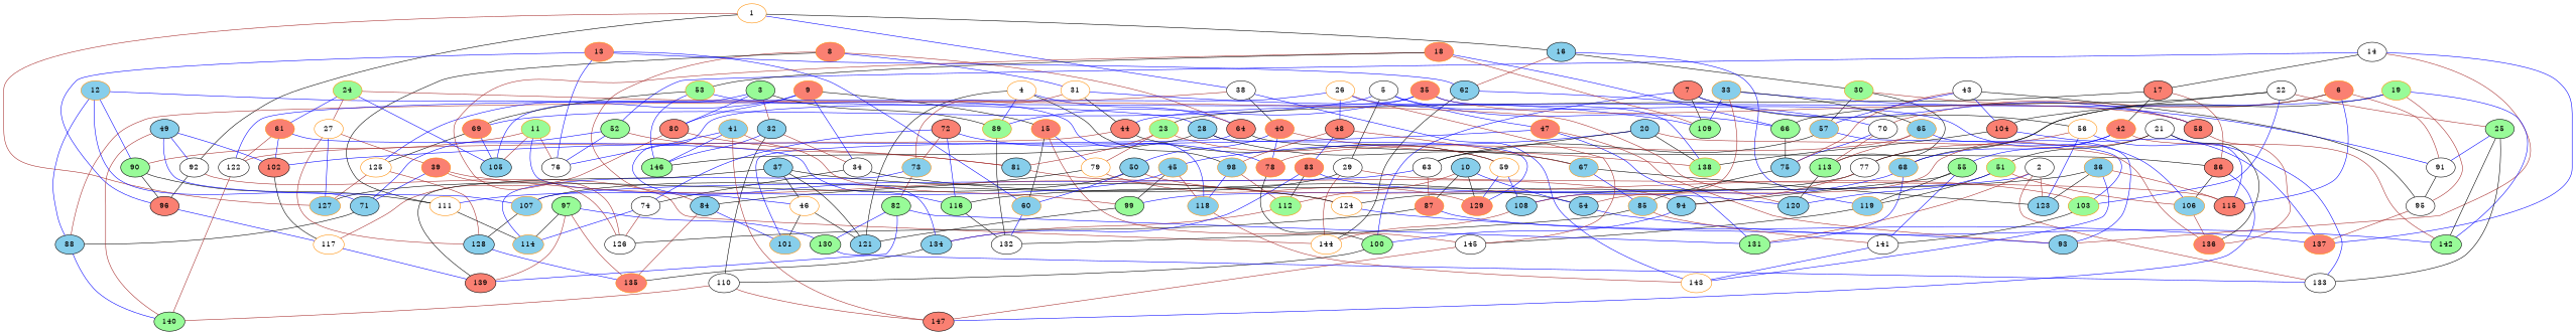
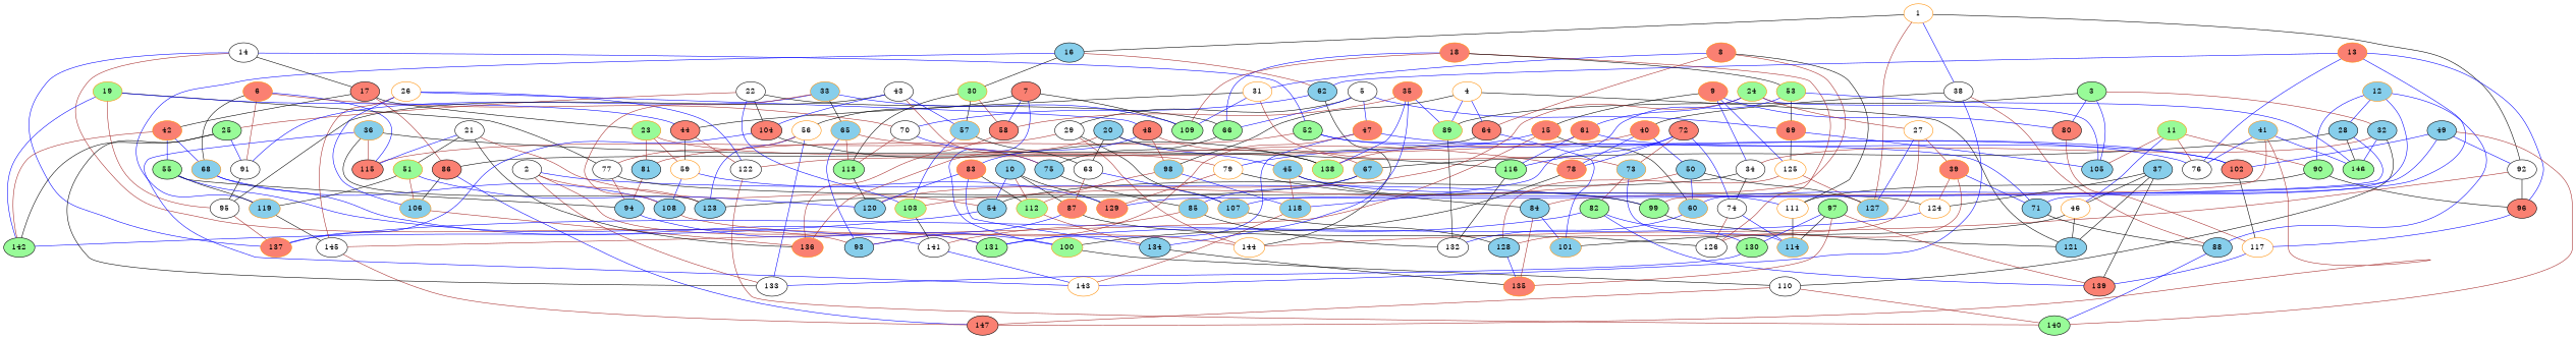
  graph {
    node [color=black fillcolor=skyblue style=filled]
    edge [color=blue]
    1 [color=darkorange fillcolor=white]
    16
    38 [fillcolor=white]
    92 [fillcolor=white]
    127 [color=darkorange]
    62
    30 [color=darkorange fillcolor=palegreen]
    119 [color=darkorange]
    88
    143 [color=darkorange fillcolor=white]
    40 [color=darkorange fillcolor=salmon]
    96 [fillcolor=salmon]
    144 [color=darkorange fillcolor=white]
    2 [fillcolor=white]
    99 [fillcolor=palegreen]
    123
    131 [fillcolor=palegreen]
    133 [fillcolor=white]
    121
    3 [fillcolor=palegreen]
    32
    80 [fillcolor=salmon]
    89 [color=darkorange fillcolor=palegreen]
    105
    34 [fillcolor=white]
    146 [fillcolor=palegreen]
    110 [fillcolor=white]
    81
    117 [color=darkorange fillcolor=white]
    132 [fillcolor=white]
    4 [color=darkorange fillcolor=white]
    64 [fillcolor=salmon]
    98 [color=darkorange]
    86 [fillcolor=salmon]
    101 [color=darkorange]
    112 [color=darkorange fillcolor=palegreen]
    118 [color=darkorange]
    5 [fillcolor=white]
    29 [fillcolor=white]
    47 [color=darkorange fillcolor=salmon]
    66 [fillcolor=palegreen]
    69 [color=darkorange fillcolor=salmon]
    115 [fillcolor=salmon]
    107 [color=darkorange]
    93
    102 [fillcolor=salmon]
    75
    125 [color=darkorange fillcolor=white]
    6 [color=darkorange fillcolor=salmon]
    68 [color=darkorange]
    70 [fillcolor=white]
    91 [fillcolor=white]
    108
    113 [fillcolor=palegreen]
    95 [fillcolor=white]
    7 [fillcolor=salmon]
    56 [color=darkorange fillcolor=white]
    58 [fillcolor=salmon]
-   100 [fillcolor=palegreen]
+   100 [color=darkorange fillcolor=palegreen]
    109 [fillcolor=palegreen]
    77 [fillcolor=white]
    136 [color=darkorange fillcolor=salmon]
    8 [color=darkorange fillcolor=salmon]
    31 [color=darkorange fillcolor=white]
    84
    111 [color=darkorange fillcolor=white]
    44 [fillcolor=salmon]
    73 [color=darkorange]
    135 [color=darkorange fillcolor=salmon]
    114 [color=darkorange]
    9 [color=darkorange fillcolor=salmon]
    15 [color=darkorange fillcolor=salmon]
    60 [color=darkorange]
    79 [color=darkorange fillcolor=white]
    145 [fillcolor=white]
    54
    74 [fillcolor=white]
    128
    10
    87 [color=darkorange fillcolor=salmon]
    129 [color=darkorange fillcolor=salmon]
    142 [fillcolor=palegreen]
    126 [fillcolor=white]
    134
    11 [color=darkorange fillcolor=palegreen]
    46 [color=darkorange fillcolor=white]
    76 [fillcolor=white]
    90 [fillcolor=palegreen]
    12 [color=darkorange]
    28
    71
    67 [color=darkorange]
    140 [fillcolor=palegreen]
    13 [color=darkorange fillcolor=salmon]
    14 [fillcolor=white]
    17 [fillcolor=salmon]
    52 [fillcolor=palegreen]
    137 [color=darkorange fillcolor=salmon]
    23 [color=darkorange fillcolor=palegreen]
    42 [color=darkorange fillcolor=salmon]
    147 [fillcolor=salmon]
    57 [color=darkorange]
    59 [color=darkorange fillcolor=white]
    55 [fillcolor=palegreen]
    106 [color=darkorange]
    18 [color=darkorange fillcolor=salmon]
    53 [color=darkorange fillcolor=palegreen]
    19 [color=darkorange fillcolor=palegreen]
    122 [fillcolor=white]
    124 [color=darkorange fillcolor=white]
    94
    45 [color=darkorange]
    20
    63 [fillcolor=white]
    138 [color=darkorange fillcolor=palegreen]
    21 [fillcolor=white]
    51 [color=darkorange fillcolor=palegreen]
    120
    22 [fillcolor=white]
    25 [fillcolor=palegreen]
    103 [color=darkorange fillcolor=palegreen]
    104 [fillcolor=salmon]
    141 [fillcolor=white]
    24 [color=darkorange fillcolor=palegreen]
    27 [color=darkorange fillcolor=white]
    61 [color=darkorange fillcolor=salmon]
    39 [color=darkorange fillcolor=salmon]
    116 [fillcolor=palegreen]
    26 [color=darkorange fillcolor=white]
    48 [fillcolor=salmon]
    83 [color=darkorange fillcolor=salmon]
    85 [color=darkorange]
    82 [fillcolor=palegreen]
    33 [color=darkorange]
    65 [color=darkorange]
    78 [color=darkorange fillcolor=salmon]
    35 [color=darkorange fillcolor=salmon]
    36 [color=darkorange]
    37
    139 [fillcolor=salmon]
    50
    41 [color=darkorange]
    43 [fillcolor=white]
    49
    72 [fillcolor=salmon]
    130 [fillcolor=palegreen]
    97 [fillcolor=palegreen]
    1 -- 16 [color=black]
    1 -- 38
    1 -- 92 [color=black]
    1 -- 127 [color=brown]
    16 -- 62 [color=brown]
    16 -- 30 [color=black]
    16 -- 119
    38 -- 88 [color=brown]
    38 -- 143
    38 -- 40 [color=black]
    92 -- 96 [color=black]
    92 -- 144 [color=brown]
    62 -- 144 [color=black]
    62 -- 70
    30 -- 113 [color=black]
    30 -- 58 [color=brown]
    30 -- 57 [color=black]
    119 -- 145 [color=black]
    88 -- 140
    40 -- 138 [color=brown]
    40 -- 78
    40 -- 50
    96 -- 117
    2 -- 99
    2 -- 123 [color=brown]
    2 -- 131 [color=brown]
    2 -- 133 [color=brown]
    99 -- 121 [color=black]
    3 -- 32 [color=brown]
    3 -- 80
    3 -- 89 [color=black]
    3 -- 105
    32 -- 34 [color=brown]
    32 -- 146
    32 -- 110 [color=black]
-   80 -- 81 [color=brown]
    80 -- 117 [color=brown]
    89 -- 132 [color=black]
    34 -- 54 [color=black]
    34 -- 74 [color=black]
    110 -- 140 [color=brown]
    110 -- 147 [color=brown]
    81 -- 94 [color=brown]
    117 -- 139
    4 -- 121 [color=black]
    4 -- 89
    4 -- 64
    4 -- 98 [color=black]
    64 -- 86 [color=black]
    64 -- 101
    98 -- 112 [color=brown]
    98 -- 118
    86 -- 147
    86 -- 106 [color=black]
    112 -- 134 [color=brown]
    118 -- 143 [color=brown]
    5 -- 29 [color=black]
    5 -- 47
    5 -- 66
    5 -- 69
    29 -- 144 [color=brown]
    29 -- 115 [color=brown]
    29 -- 107 [color=black]
    47 -- 131
    47 -- 93 [color=brown]
    47 -- 102
    66 -- 75 [color=black]
    69 -- 105
    69 -- 125 [color=black]
    107 -- 128 [color=black]
    102 -- 117 [color=black]
    75 -- 85 [color=black]
    125 -- 127 [color=brown]
    125 -- 128 [color=brown]
    6 -- 115
    6 -- 68 [color=black]
    6 -- 70 [color=brown]
    6 -- 91 [color=brown]
    68 -- 131
    68 -- 108
    70 -- 75
    70 -- 113 [color=brown]
    91 -- 95 [color=black]
    108 -- 144 [color=brown]
    113 -- 120 [color=black]
    95 -- 137 [color=brown]
    7 -- 56 [color=black]
    7 -- 58
    7 -- 100
    7 -- 109 [color=black]
    56 -- 123
    56 -- 133
    56 -- 77 [color=brown]
    58 -- 136 [color=brown]
    100 -- 110 [color=black]
    77 -- 124 [color=black]
    77 -- 94 [color=brown]
    8 -- 64 [color=brown]
    8 -- 31
    8 -- 84 [color=brown]
    8 -- 111 [color=black]
    31 -- 109
    31 -- 44 [color=black]
    31 -- 73 [color=brown]
    84 -- 101
    84 -- 135 [color=brown]
    111 -- 114 [color=black]
    44 -- 59 [color=black]
    44 -- 122 [color=brown]
    73 -- 114
    73 -- 82 [color=brown]
    9 -- 80
    9 -- 34
    9 -- 125
    9 -- 15 [color=black]
    15 -- 60 [color=black]
    15 -- 79
    15 -- 145 [color=brown]
    60 -- 132
    79 -- 84 [color=black]
    79 -- 129 [color=brown]
    145 -- 147 [color=brown]
    54 -- 142
    74 -- 114
    74 -- 126 [color=brown]
    128 -- 135
    10 -- 112 [color=brown]
    10 -- 54
    10 -- 87 [color=black]
    10 -- 129 [color=black]
    87 -- 93
    87 -- 126 [color=black]
    134 -- 135 [color=black]
    11 -- 105 [color=brown]
    11 -- 46
    11 -- 76 [color=brown]
    11 -- 90 [color=brown]
    46 -- 121 [color=black]
    46 -- 101 [color=black]
    90 -- 96 [color=black]
    90 -- 111 [color=black]
    12 -- 88
    12 -- 90
    12 -- 28
    12 -- 71
    28 -- 146 [color=black]
    28 -- 129
    28 -- 67 [color=black]
    71 -- 88 [color=black]
    67 -- 123 [color=black]
    67 -- 85
    13 -- 62
    13 -- 96
    13 -- 60
    13 -- 76
    14 -- 93 [color=brown]
    14 -- 17 [color=black]
    14 -- 52
    14 -- 137
    17 -- 86 [color=brown]
    17 -- 23 [color=black]
    17 -- 42 [color=black]
    52 -- 81 [color=brown]
    52 -- 76
    52 -- 71
    23 -- 81 [color=brown]
    23 -- 79 [color=brown]
    23 -- 59 [color=brown]
    42 -- 68
    42 -- 142 [color=brown]
    42 -- 55
    57 -- 63 [color=black]
    57 -- 103
    59 -- 108
    59 -- 129
    55 -- 119 [color=black]
    55 -- 94 [color=black]
    55 -- 141
    106 -- 136 [color=brown]
    18 -- 66
    18 -- 109 [color=brown]
    18 -- 126 [color=brown]
    18 -- 53 [color=black]
    53 -- 146
    53 -- 118
    53 -- 69 [color=black]
    19 -- 95 [color=brown]
    19 -- 77 [color=black]
    19 -- 44
    19 -- 142
    122 -- 140 [color=brown]
    124 -- 137
    94 -- 100
    45 -- 99 [color=black]
    45 -- 118 [color=brown]
    45 -- 111
    20 -- 136 [color=brown]
    20 -- 45
    20 -- 63 [color=black]
    20 -- 138 [color=black]
    63 -- 107
    63 -- 87 [color=brown]
    21 -- 115
    21 -- 136 [color=black]
    21 -- 54 [color=brown]
    21 -- 51 [color=black]
    51 -- 119 [color=black]
    51 -- 106 [color=brown]
    51 -- 120
    22 -- 66 [color=black]
    22 -- 25 [color=brown]
    22 -- 103
    22 -- 104 [color=black]
    25 -- 133 [color=black]
    25 -- 91
    25 -- 142 [color=black]
    103 -- 141 [color=black]
    104 -- 137
    104 -- 138 [color=black]
    141 -- 143
    24 -- 105
    24 -- 120 [color=brown]
    24 -- 27 [color=brown]
    24 -- 61
    27 -- 127
    27 -- 128 [color=brown]
    27 -- 39 [color=brown]
    61 -- 102
    61 -- 122 [color=brown]
    61 -- 116
    39 -- 126 [color=brown]
    39 -- 71
    39 -- 124 [color=brown]
    116 -- 132 [color=black]
    26 -- 145 [color=brown]
    26 -- 106
    26 -- 122
    26 -- 48
    48 -- 98 [color=brown]
    48 -- 67 [color=brown]
    48 -- 83
    83 -- 112 [color=black]
    83 -- 134
    83 -- 120
    85 -- 132 [color=black]
    85 -- 141 [color=brown]
    82 -- 131
    82 -- 139
    82 -- 130
    33 -- 91
    33 -- 108 [color=brown]
    33 -- 109
    33 -- 65 [color=black]
    65 -- 93
    65 -- 113 [color=brown]
    65 -- 78 [color=brown]
    78 -- 100 [color=black]
    35 -- 89
    35 -- 58 [color=brown]
    35 -- 134
    35 -- 138
    36 -- 143
    36 -- 123 [color=black]
    36 -- 115 [color=brown]
    36 -- 116 [color=black]
    37 -- 121 [color=black]
    37 -- 46 [color=black]
    37 -- 124 [color=black]
    37 -- 139 [color=black]
    50 -- 127 [color=black]
    50 -- 60
    50 -- 103 [color=brown]
    41 -- 99 [color=brown]
    41 -- 146
    41 -- 76
    41 -- 147 [color=brown]
    43 -- 75 [color=brown]
    43 -- 95 [color=black]
    43 -- 57
    43 -- 104
    49 -- 92
    49 -- 107
    49 -- 102
    49 -- 140 [color=brown]
    72 -- 73 [color=brown]
    72 -- 74
    72 -- 116
    72 -- 78
    130 -- 133
    97 -- 135 [color=brown]
    97 -- 114 [color=black]
    97 -- 139 [color=brown]
    97 -- 130
  }
